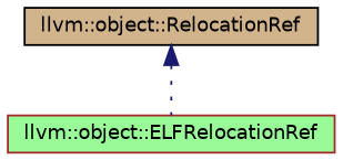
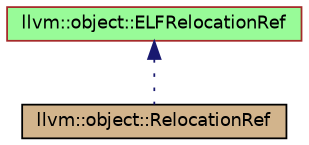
  digraph {
    fontname="DejaVu Sans"
    node [fontname="DejaVu Sans" fontsize=10 shape=box style=filled]
    n1 [color=black fillcolor=tan fontcolor=black height=0.2 label="llvm::object::RelocationRef" width=0.4]
    n2 [color=brown height=0.2 label="llvm::object::ELFRelocationRef" width=0.4 fillcolor=palegreen]
-   n1 -> n2 [color=midnightblue dir=back fontname="DejaVu Sans" fontsize=10 labelfontname=Helvetica labelfontsize=10 style=dotted]
+   n2 -> n1 [color=midnightblue dir=back fontname="DejaVu Sans" fontsize=10 labelfontname=Helvetica labelfontsize=10 style=dotted]
  }
